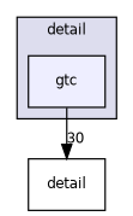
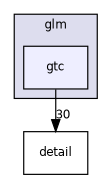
  digraph {
    compound=true
    node [fontname=Helvetica fontsize=10 shape=box]
    n1 [fillcolor="#eeeeff" label=gtc pencolor=black style=filled]
    n2 [label=detail]
    subgraph cluster_1 {
      bgcolor="#ddddee"
      fontname=Helvetica
      fontsize=10
-     label=detail
+     label=glm
      pencolor=black
      n1
    }
    n1 -> n2 [headlabel=30 labeldistance=1.5 labelfontname=Helvetica labelfontsize=10]
  }
